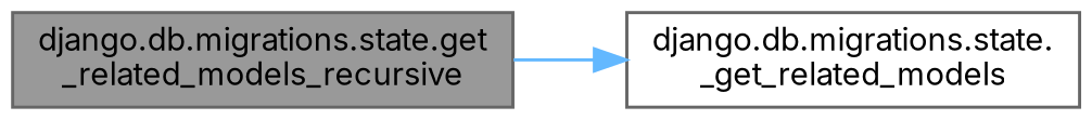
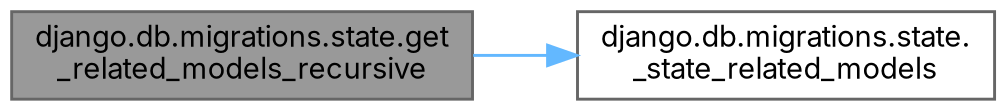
  digraph {
    rankdir=LR
    fontname=Inter
    node [fontname=Inter fontsize=10 shape=box style=filled]
    n1 [color=gray40 fillcolor=grey60 fontcolor=black height=0.2 label="django.db.migrations.state.get\l_related_models_recursive" width=0.4]
-   n2 [color=grey40 fillcolor=white height=0.2 label="django.db.migrations.state.\l_get_related_models" width=0.4]
+   n2 [color=grey40 fillcolor=white height=0.2 label="django.db.migrations.state.\l_state_related_models" width=0.4]
    n1 -> n2 [color=steelblue1 fontname=Inter fontsize=10 labelfontname=Helvetica labelfontsize=10 style=solid]
  }
